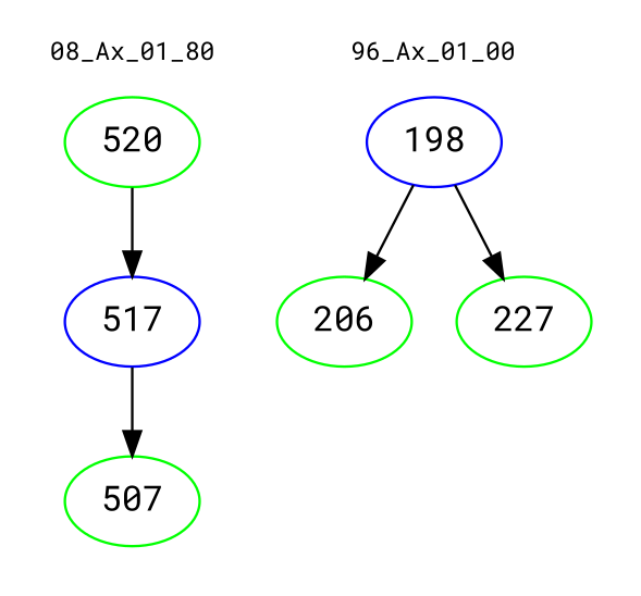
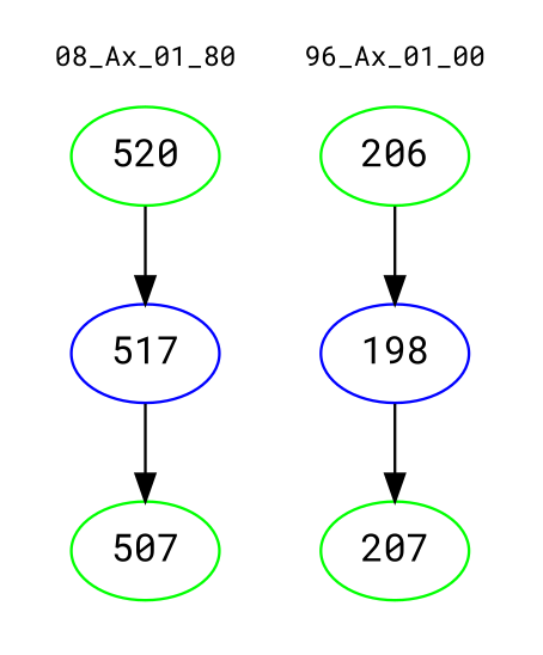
  digraph {
    fontname="Roboto Mono"
    node [color=green fontname="Roboto Mono"]
    edge [color=black fontname="Roboto Mono"]
    n1 [label=520]
    n2 [color=blue label=517]
    n3 [label=507]
    n4 [label=206]
    n5 [color=blue label=198]
-   n6 [label=227]
+   n6 [label=207]
    subgraph cluster_1 {
      color=white
      fontsize=10
      label="08_Ax_01_80"
      n1
      n2
      n3
    }
    subgraph cluster_2 {
      color=white
      fontsize=10
      label="96_Ax_01_00"
      n4
      n5
      n6
    }
    n1 -> n2
    n2 -> n3
-   n5 -> n4
+   n4 -> n5
    n5 -> n6
  }
